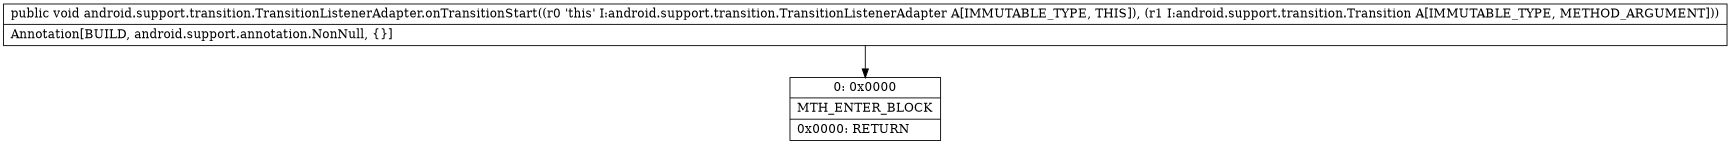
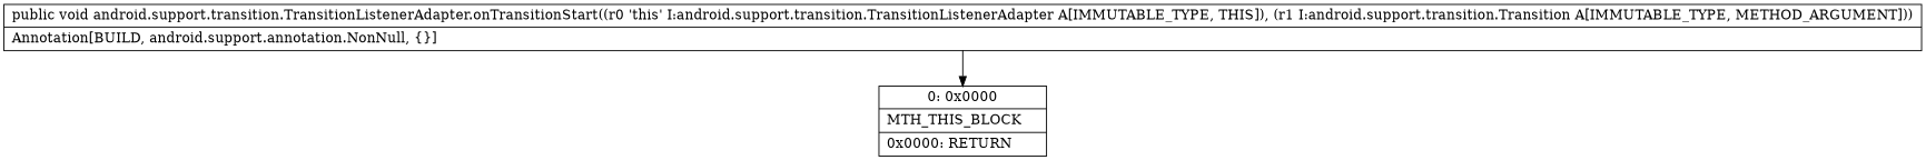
  digraph {
    node [shape=record]
-   n1 [label="{0\:\ 0x0000|MTH_ENTER_BLOCK\l|0x0000: RETURN   \l}"]
+   n1 [label="{0\:\ 0x0000|MTH_THIS_BLOCK\l|0x0000: RETURN   \l}"]
    n2 [label="{public void android.support.transition.TransitionListenerAdapter.onTransitionStart((r0 'this' I:android.support.transition.TransitionListenerAdapter A[IMMUTABLE_TYPE, THIS]), (r1 I:android.support.transition.Transition A[IMMUTABLE_TYPE, METHOD_ARGUMENT]))  | Annotation[BUILD, android.support.annotation.NonNull, \{\}]\l}"]
    n2 -> n1
  }
